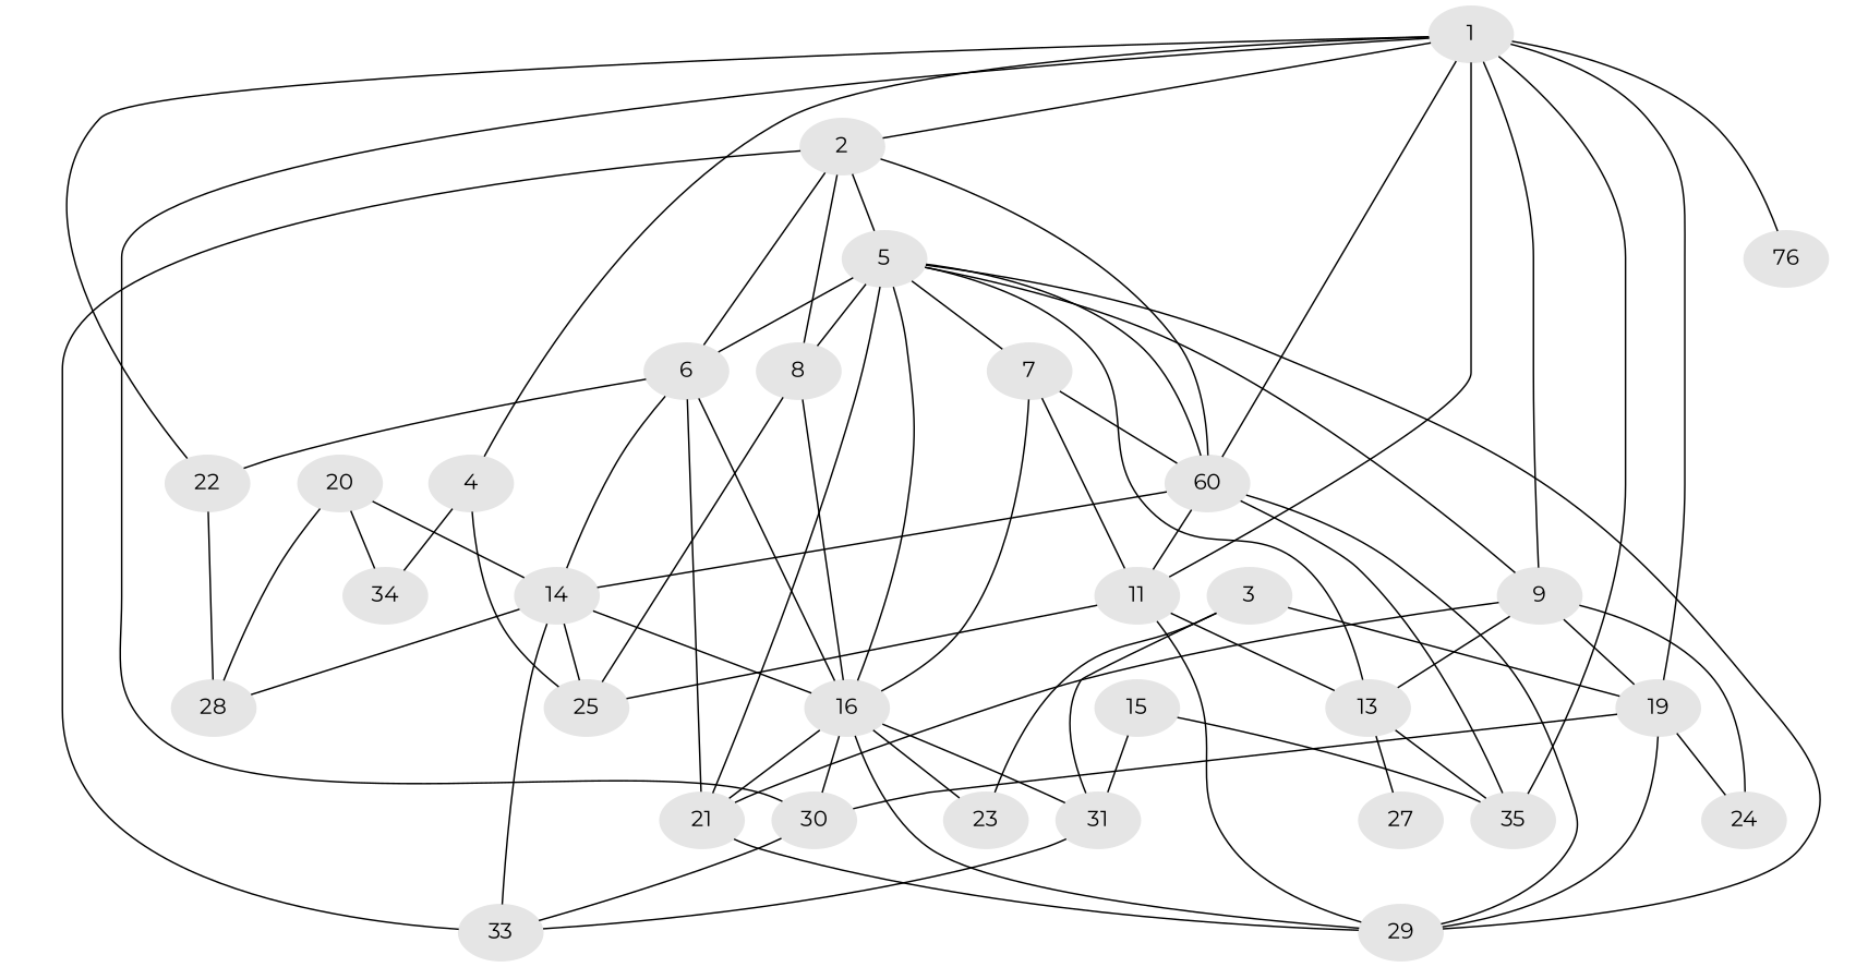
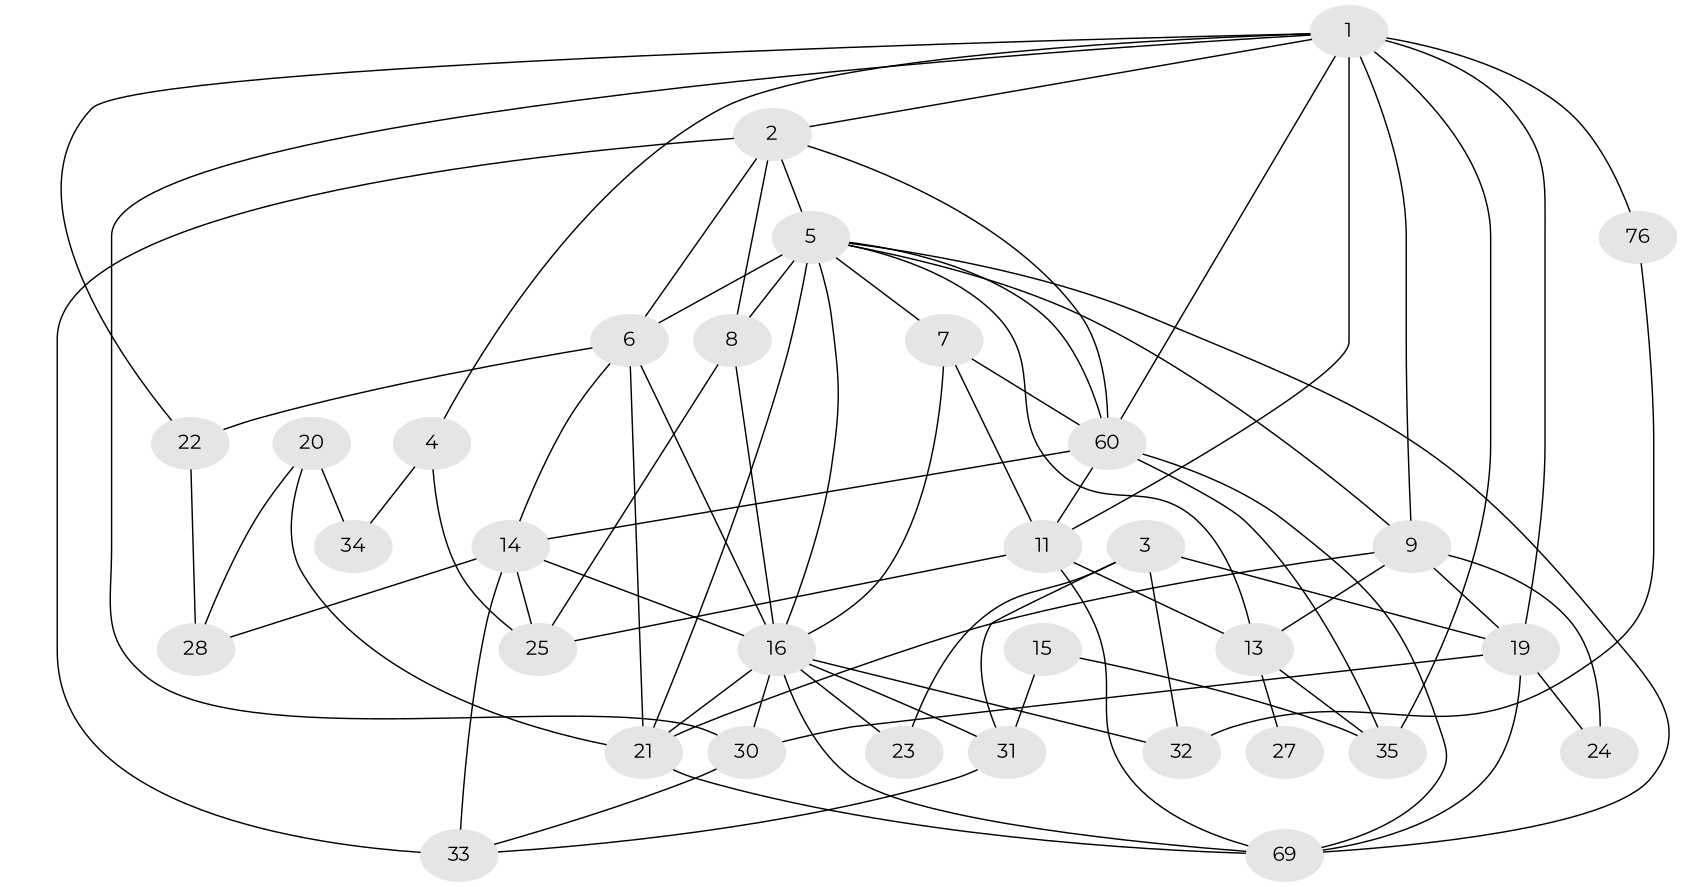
  graph {
    fontname=Montserrat
    node [color=gray90 fontname=Montserrat style=filled]
    edge [fontname=Montserrat weight=1.0]
    1
    2
    4
    9
    n5 [label=60]
    11
    19
    22
    n9 [label=76]
    30
    35
    5
    6
    8
    33
    25
    34
    13
    21
    24
-   29
+   29 [label=69]
    14
    28
+   32
    7
    16
    3
    23
    31
    27
    15
    20
    1 -- 2 [weight=2.0]
    1 -- 4
    1 -- 9
    1 -- n5
    1 -- 11 [weight=3.0]
    1 -- 19
    1 -- 22
    1 -- n9
    1 -- 30
    1 -- 35
    2 -- n5
    2 -- 5 [weight=2.0]
    2 -- 6
    2 -- 8 [weight=3.0]
    2 -- 33
    4 -- 25 [weight=2.0]
    4 -- 34
    9 -- 19 [weight=2.0]
    9 -- 13
    9 -- 21
    9 -- 24 [weight=2.0]
    n5 -- 11
    n5 -- 35
    n5 -- 29
    n5 -- 14
    11 -- 25
    11 -- 13
    11 -- 29 [weight=2.0]
    19 -- 30
    19 -- 24
    19 -- 29 [weight=2.0]
    22 -- 28
+   n9 -- 32
    30 -- 33
    5 -- 9
    5 -- n5
    5 -- 6 [weight=3.0]
    5 -- 8
    5 -- 13
    5 -- 21 [weight=2.0]
    5 -- 29
    5 -- 7
    5 -- 16 [weight=2.0]
    6 -- 22
    6 -- 21 [weight=2.0]
    6 -- 14
    6 -- 16
    8 -- 25
    8 -- 16
    13 -- 35
    13 -- 27
    21 -- 29
    14 -- 33 [weight=2.0]
    14 -- 25 [weight=3.0]
    14 -- 28
    14 -- 16
    7 -- n5
    7 -- 11
    7 -- 16
    16 -- 30
    16 -- 21
    16 -- 29
+   16 -- 32
    16 -- 23
    16 -- 31
    3 -- 19
+   3 -- 32
    3 -- 23
    3 -- 31
    31 -- 33
    15 -- 35
    15 -- 31
    20 -- 34
-   20 -- 14
+   20 -- 21
    20 -- 28
  }
